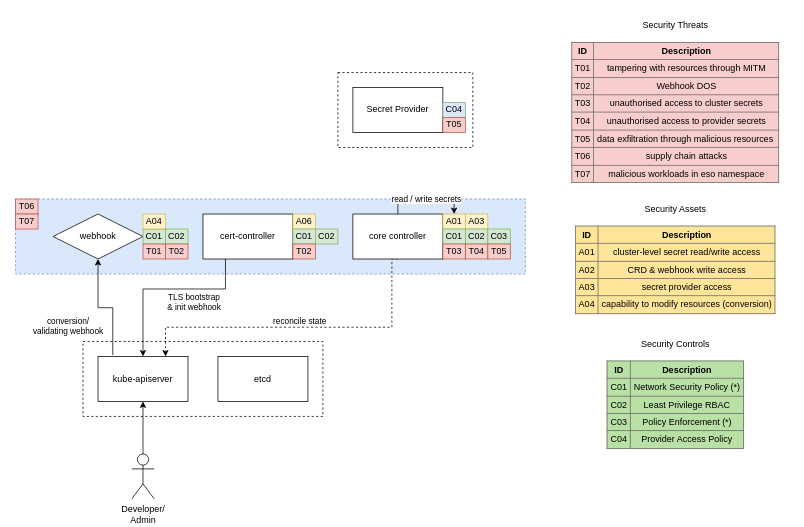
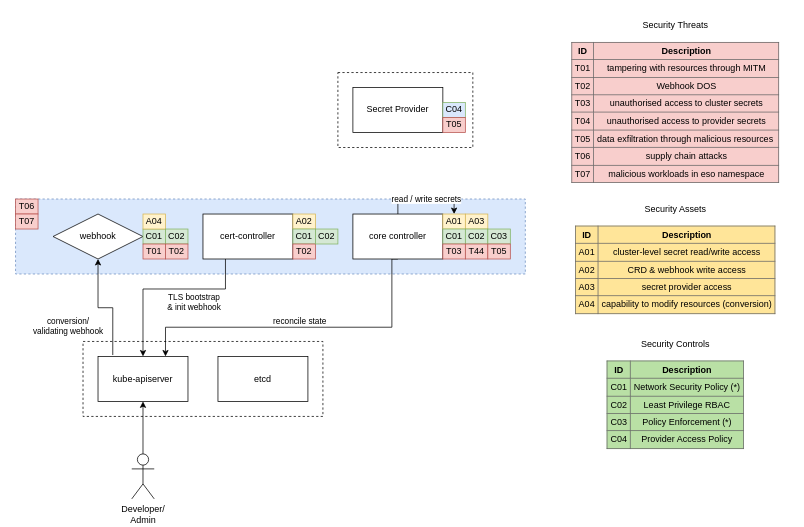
  <mxCell id="0" />
  <mxCell id="1" parent="0" />
  <mxCell id="2" value="" style="rounded=0;whiteSpace=wrap;html=1;fillColor=none;dashed=1;" vertex="1" parent="1"><mxGeometry x="450" y="96.26" width="180" height="100" as="geometry" /></mxCell>
  <mxCell id="3" value="" style="rounded=0;whiteSpace=wrap;html=1;fillColor=none;dashed=1;" vertex="1" parent="1"><mxGeometry x="110" y="455" width="320" height="100" as="geometry" /></mxCell>
  <mxCell id="4" value="" style="rounded=0;whiteSpace=wrap;html=1;fillColor=#dae8fc;dashed=1;strokeColor=#6c8ebf;" vertex="1" parent="1"><mxGeometry x="20" y="265" width="680" height="100" as="geometry" /></mxCell>
  <mxCell id="5" value="conversion/&lt;br&gt;validating webhook" style="edgeStyle=orthogonalEdgeStyle;rounded=0;orthogonalLoop=1;jettySize=auto;html=1;exitX=0.164;exitY=-0.031;exitDx=0;exitDy=0;entryX=0.5;entryY=1;entryDx=0;entryDy=0;exitPerimeter=0;" edge="1" parent="1" source="6" target="7"><mxGeometry x="0.12" y="47" relative="1" as="geometry"><mxPoint x="7" y="25" as="offset" /></mxGeometry></mxCell>
  <mxCell id="6" value="kube-apiserver" style="rounded=0;whiteSpace=wrap;html=1;" vertex="1" parent="1"><mxGeometry x="130" y="475" width="120" height="60" as="geometry" /></mxCell>
  <mxCell id="7" value="webhook" style="rhombus;whiteSpace=wrap;html=1;" vertex="1" parent="1"><mxGeometry x="70" y="285" width="120" height="60" as="geometry" /></mxCell>
  <mxCell id="8" value="TLS bootstrap &lt;br&gt;&amp;amp; init webhook" style="edgeStyle=orthogonalEdgeStyle;rounded=0;orthogonalLoop=1;jettySize=auto;html=1;exitX=0.25;exitY=1;exitDx=0;exitDy=0;entryX=0.5;entryY=0;entryDx=0;entryDy=0;" edge="1" parent="1" source="9" target="6"><mxGeometry x="-0.32" y="18" relative="1" as="geometry"><Array as="points"><mxPoint x="300" y="385" /><mxPoint x="190" y="385" /></Array><mxPoint as="offset" /></mxGeometry></mxCell>
  <mxCell id="9" value="cert-controller" style="rounded=0;whiteSpace=wrap;html=1;" vertex="1" parent="1"><mxGeometry x="270" y="285" width="120" height="60" as="geometry" /></mxCell>
  <mxCell id="10" value="read / write secrets" style="edgeStyle=orthogonalEdgeStyle;rounded=0;orthogonalLoop=1;jettySize=auto;html=1;exitX=0.5;exitY=0;exitDx=0;exitDy=0;" edge="1" parent="1" source="12" target="20"><mxGeometry relative="1" as="geometry" /></mxCell>
- <mxCell id="11" value="reconcile state" style="edgeStyle=orthogonalEdgeStyle;rounded=0;orthogonalLoop=1;jettySize=auto;html=1;exitX=0.5;exitY=1;exitDx=0;exitDy=0;entryX=0.75;entryY=0;entryDx=0;entryDy=0;dashed=1;" edge="1" parent="1" source="12" target="6"><mxGeometry x="0.007" y="-8" relative="1" as="geometry"><mxPoint x="330" y="475" as="targetPoint" /><Array as="points"><mxPoint x="522" y="436" /><mxPoint x="220" y="436" /></Array><mxPoint as="offset" /></mxGeometry></mxCell>
+ <mxCell id="11" value="reconcile state" style="edgeStyle=orthogonalEdgeStyle;rounded=0;orthogonalLoop=1;jettySize=auto;html=1;exitX=0.5;exitY=1;exitDx=0;exitDy=0;entryX=0.75;entryY=0;entryDx=0;entryDy=0;" edge="1" parent="1" source="12" target="6"><mxGeometry x="0.007" y="-8" relative="1" as="geometry"><mxPoint x="330" y="475" as="targetPoint" /><Array as="points"><mxPoint x="522" y="436" /><mxPoint x="220" y="436" /></Array><mxPoint as="offset" /></mxGeometry></mxCell>
  <mxCell id="12" value="core controller" style="rounded=0;whiteSpace=wrap;html=1;" vertex="1" parent="1"><mxGeometry x="470" y="285" width="120" height="60" as="geometry" /></mxCell>
  <mxCell id="13" style="edgeStyle=orthogonalEdgeStyle;rounded=0;orthogonalLoop=1;jettySize=auto;html=1;entryX=0.5;entryY=1;entryDx=0;entryDy=0;" edge="1" parent="1" source="14" target="6"><mxGeometry relative="1" as="geometry" /></mxCell>
  <mxCell id="14" value="Developer/&lt;br&gt;Admin" style="shape=umlActor;verticalLabelPosition=bottom;verticalAlign=top;html=1;outlineConnect=0;" vertex="1" parent="1"><mxGeometry x="175" y="605" width="30" height="60" as="geometry" /></mxCell>
  <mxCell id="15" value="Secret Provider" style="rounded=0;whiteSpace=wrap;html=1;" vertex="1" parent="1"><mxGeometry x="470" y="116.26" width="120" height="60" as="geometry" /></mxCell>
  <mxCell id="16" value="etcd" style="rounded=0;whiteSpace=wrap;html=1;" vertex="1" parent="1"><mxGeometry x="290" y="475" width="120" height="60" as="geometry" /></mxCell>
  <mxCell id="17" value="Security Assets&lt;br&gt;&lt;br&gt;&lt;table cellpadding=&quot;4&quot; style=&quot;border: 1px solid rgb(102, 102, 102); border-collapse: collapse; background-color: rgb(255, 229, 153);&quot; border=&quot;1&quot;&gt;&lt;tbody&gt;&lt;tr&gt;&lt;td style=&quot;border-collapse: collapse;&quot; border=&quot;1&quot;&gt;&lt;b&gt;ID&lt;/b&gt;&lt;/td&gt;&lt;td&gt;&lt;b&gt;Description&lt;/b&gt;&lt;/td&gt;&lt;/tr&gt;&lt;tr&gt;&lt;td&gt;A01&lt;/td&gt;&lt;td&gt;cluster-level secret read/write access&lt;/td&gt;&lt;/tr&gt;&lt;tr&gt;&lt;td&gt;A02&lt;/td&gt;&lt;td&gt;CRD &amp;amp; webhook write access&lt;/td&gt;&lt;/tr&gt;&lt;tr&gt;&lt;td&gt;A03&lt;/td&gt;&lt;td&gt;secret provider access&lt;/td&gt;&lt;/tr&gt;&lt;tr&gt;&lt;td&gt;A04&lt;/td&gt;&lt;td&gt;capability to modify resources (conversion)&lt;/td&gt;&lt;/tr&gt;&lt;/tbody&gt;&lt;/table&gt;" style="text;html=1;align=center;verticalAlign=middle;resizable=0;points=[];autosize=1;strokeColor=none;fillColor=none;" vertex="1" parent="1"><mxGeometry x="755" y="265" width="290" height="160" as="geometry" /></mxCell>
  <mxCell id="18" value="Security Controls&lt;br&gt;&lt;br&gt;&lt;table cellpadding=&quot;4&quot; style=&quot;border: 1px solid rgb(102, 102, 102); border-collapse: collapse; background-color: rgb(185, 224, 165);&quot; border=&quot;1&quot;&gt;&lt;tbody&gt;&lt;tr&gt;&lt;td style=&quot;border-collapse: collapse;&quot; border=&quot;1&quot;&gt;&lt;b&gt;ID&lt;/b&gt;&lt;/td&gt;&lt;td&gt;&lt;b&gt;Description&lt;/b&gt;&lt;/td&gt;&lt;/tr&gt;&lt;tr&gt;&lt;td&gt;C01&lt;/td&gt;&lt;td&gt;Network Security Policy (*)&lt;/td&gt;&lt;/tr&gt;&lt;tr&gt;&lt;td&gt;C02&lt;/td&gt;&lt;td&gt;Least Privilege RBAC&lt;/td&gt;&lt;/tr&gt;&lt;tr&gt;&lt;td&gt;C03&lt;/td&gt;&lt;td&gt;Policy Enforcement (*)&lt;/td&gt;&lt;/tr&gt;&lt;tr&gt;&lt;td&gt;C04&lt;/td&gt;&lt;td&gt;Provider Access Policy&lt;/td&gt;&lt;/tr&gt;&lt;/tbody&gt;&lt;/table&gt;" style="text;html=1;align=center;verticalAlign=middle;resizable=0;points=[];autosize=1;strokeColor=none;fillColor=none;" vertex="1" parent="1"><mxGeometry x="795" y="445" width="210" height="160" as="geometry" /></mxCell>
  <mxCell id="19" value="Security Threats&lt;br&gt;&lt;br&gt;&lt;table cellpadding=&quot;4&quot; style=&quot;border: 1px solid rgb(102, 102, 102); border-collapse: collapse; background-color: rgb(248, 206, 204);&quot; border=&quot;1&quot;&gt;&lt;tbody&gt;&lt;tr&gt;&lt;td style=&quot;border-collapse: collapse;&quot; border=&quot;1&quot;&gt;&lt;b&gt;ID&lt;/b&gt;&lt;/td&gt;&lt;td&gt;&lt;b&gt;Description&lt;/b&gt;&lt;/td&gt;&lt;/tr&gt;&lt;tr&gt;&lt;td&gt;T01&lt;/td&gt;&lt;td&gt;tampering with resources through MITM&lt;/td&gt;&lt;/tr&gt;&lt;tr&gt;&lt;td&gt;T02&lt;/td&gt;&lt;td&gt;Webhook DOS&lt;/td&gt;&lt;/tr&gt;&lt;tr&gt;&lt;td&gt;T03&lt;/td&gt;&lt;td&gt;unauthorised access to cluster secrets&lt;/td&gt;&lt;/tr&gt;&lt;tr&gt;&lt;td&gt;T04&lt;/td&gt;&lt;td&gt;unauthorised access to provider secrets&lt;/td&gt;&lt;/tr&gt;&lt;tr&gt;&lt;td&gt;T05&lt;/td&gt;&lt;td&gt;data exfiltration through malicious resources&amp;nbsp;&lt;/td&gt;&lt;/tr&gt;&lt;tr&gt;&lt;td&gt;T06&lt;/td&gt;&lt;td&gt;supply chain attacks&lt;/td&gt;&lt;/tr&gt;&lt;tr&gt;&lt;td&gt;T07&lt;/td&gt;&lt;td&gt;malicious workloads in eso namespace&lt;/td&gt;&lt;/tr&gt;&lt;/tbody&gt;&lt;/table&gt;" style="text;html=1;align=center;verticalAlign=middle;resizable=0;points=[];autosize=1;strokeColor=none;fillColor=none;" vertex="1" parent="1"><mxGeometry x="750" y="20" width="300" height="230" as="geometry" /></mxCell>
  <mxCell id="20" value="A01" style="rounded=0;whiteSpace=wrap;html=1;fillColor=#fff2cc;strokeColor=#d6b656;" vertex="1" parent="1"><mxGeometry x="590" y="285" width="30" height="20" as="geometry" /></mxCell>
- <mxCell id="21" value="A06" style="rounded=0;whiteSpace=wrap;html=1;fillColor=#fff2cc;strokeColor=#d6b656;" vertex="1" parent="1"><mxGeometry x="390" y="285" width="30" height="20" as="geometry" /></mxCell>
+ <mxCell id="21" value="A02" style="rounded=0;whiteSpace=wrap;html=1;fillColor=#fff2cc;strokeColor=#d6b656;" vertex="1" parent="1"><mxGeometry x="390" y="285" width="30" height="20" as="geometry" /></mxCell>
  <mxCell id="22" value="A03" style="rounded=0;whiteSpace=wrap;html=1;fillColor=#fff2cc;strokeColor=#d6b656;" vertex="1" parent="1"><mxGeometry x="620" y="285" width="30" height="20" as="geometry" /></mxCell>
  <mxCell id="23" value="C01" style="rounded=0;whiteSpace=wrap;html=1;fillColor=#d5e8d4;strokeColor=#82b366;" vertex="1" parent="1"><mxGeometry x="590" y="305" width="30" height="20" as="geometry" /></mxCell>
  <mxCell id="24" value="C01" style="rounded=0;whiteSpace=wrap;html=1;fillColor=#d5e8d4;strokeColor=#82b366;" vertex="1" parent="1"><mxGeometry x="390" y="305" width="30" height="20" as="geometry" /></mxCell>
  <mxCell id="25" value="C01" style="rounded=0;whiteSpace=wrap;html=1;fillColor=#d5e8d4;strokeColor=#82b366;" vertex="1" parent="1"><mxGeometry x="190" y="305" width="30" height="20" as="geometry" /></mxCell>
  <mxCell id="26" value="A04" style="rounded=0;whiteSpace=wrap;html=1;fillColor=#fff2cc;strokeColor=#d6b656;" vertex="1" parent="1"><mxGeometry x="190" y="285" width="30" height="20" as="geometry" /></mxCell>
  <mxCell id="27" value="T01" style="rounded=0;whiteSpace=wrap;html=1;fillColor=#F8CECC;strokeColor=#b85450;" vertex="1" parent="1"><mxGeometry x="190" y="325" width="30" height="20" as="geometry" /></mxCell>
  <mxCell id="28" value="T02" style="rounded=0;whiteSpace=wrap;html=1;fillColor=#F8CECC;strokeColor=#b85450;" vertex="1" parent="1"><mxGeometry x="390" y="325" width="30" height="20" as="geometry" /></mxCell>
  <mxCell id="29" value="T03" style="rounded=0;whiteSpace=wrap;html=1;fillColor=#F8CECC;strokeColor=#b85450;" vertex="1" parent="1"><mxGeometry x="590" y="325" width="30" height="20" as="geometry" /></mxCell>
  <mxCell id="30" value="C02" style="rounded=0;whiteSpace=wrap;html=1;fillColor=#d5e8d4;strokeColor=#82b366;" vertex="1" parent="1"><mxGeometry x="620" y="305" width="30" height="20" as="geometry" /></mxCell>
  <mxCell id="31" value="C02" style="rounded=0;whiteSpace=wrap;html=1;fillColor=#d5e8d4;strokeColor=#82b366;" vertex="1" parent="1"><mxGeometry x="420" y="305" width="30" height="20" as="geometry" /></mxCell>
  <mxCell id="32" value="C02" style="rounded=0;whiteSpace=wrap;html=1;fillColor=#d5e8d4;strokeColor=#82b366;" vertex="1" parent="1"><mxGeometry x="220" y="305" width="30" height="20" as="geometry" /></mxCell>
- <mxCell id="33" value="T04" style="rounded=0;whiteSpace=wrap;html=1;fillColor=#F8CECC;strokeColor=#b85450;" vertex="1" parent="1"><mxGeometry x="620" y="325" width="30" height="20" as="geometry" /></mxCell>
+ <mxCell id="33" value="T44" style="rounded=0;whiteSpace=wrap;html=1;fillColor=#F8CECC;strokeColor=#b85450;" vertex="1" parent="1"><mxGeometry x="620" y="325" width="30" height="20" as="geometry" /></mxCell>
  <mxCell id="34" value="C03" style="rounded=0;whiteSpace=wrap;html=1;fillColor=#d5e8d4;strokeColor=#82b366;" vertex="1" parent="1"><mxGeometry x="650" y="305" width="30" height="20" as="geometry" /></mxCell>
  <mxCell id="35" value="T06" style="rounded=0;whiteSpace=wrap;html=1;fillColor=#F8CECC;strokeColor=#b85450;" vertex="1" parent="1"><mxGeometry x="20" y="265" width="30" height="20" as="geometry" /></mxCell>
  <mxCell id="36" value="T07" style="rounded=0;whiteSpace=wrap;html=1;fillColor=#F8CECC;strokeColor=#b85450;" vertex="1" parent="1"><mxGeometry x="20" y="285" width="30" height="20" as="geometry" /></mxCell>
  <mxCell id="37" value="C04" style="rounded=0;whiteSpace=wrap;html=1;fillColor=#dae8fc;strokeColor=#82b366;" vertex="1" parent="1"><mxGeometry x="590" y="136.26" width="30" height="20" as="geometry" /></mxCell>
  <mxCell id="38" value="T02" style="rounded=0;whiteSpace=wrap;html=1;fillColor=#F8CECC;strokeColor=#b85450;" vertex="1" parent="1"><mxGeometry x="220" y="325" width="30" height="20" as="geometry" /></mxCell>
  <mxCell id="39" value="T05" style="rounded=0;whiteSpace=wrap;html=1;fillColor=#F8CECC;strokeColor=#b85450;" vertex="1" parent="1"><mxGeometry x="650" y="325" width="30" height="20" as="geometry" /></mxCell>
  <mxCell id="40" value="T05" style="rounded=0;whiteSpace=wrap;html=1;fillColor=#F8CECC;strokeColor=#b85450;" vertex="1" parent="1"><mxGeometry x="590" y="156.26" width="30" height="20" as="geometry" /></mxCell>
